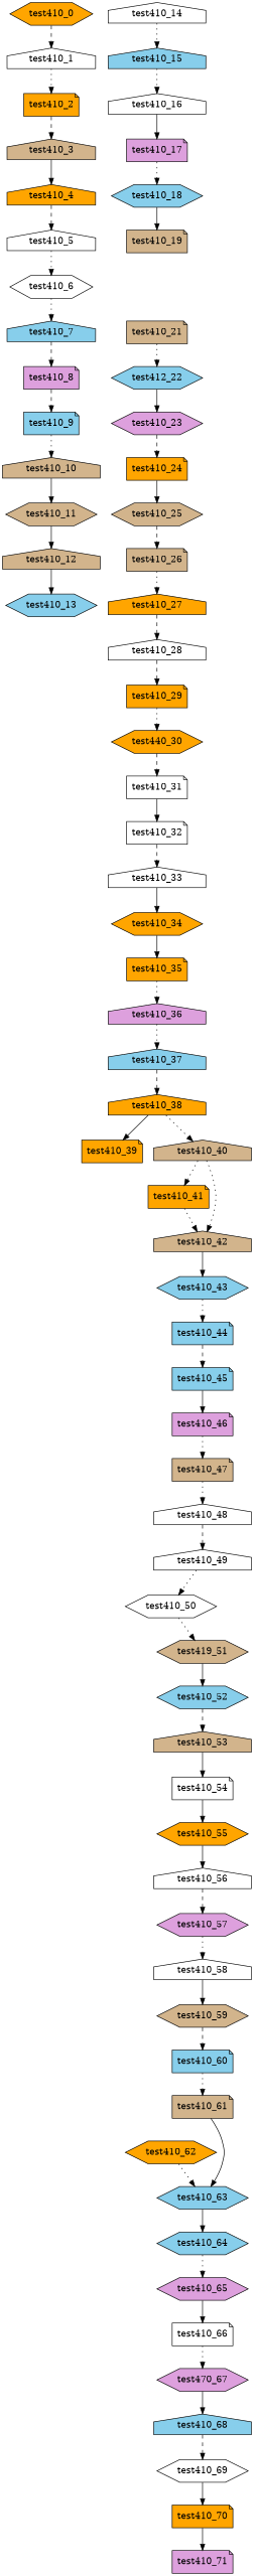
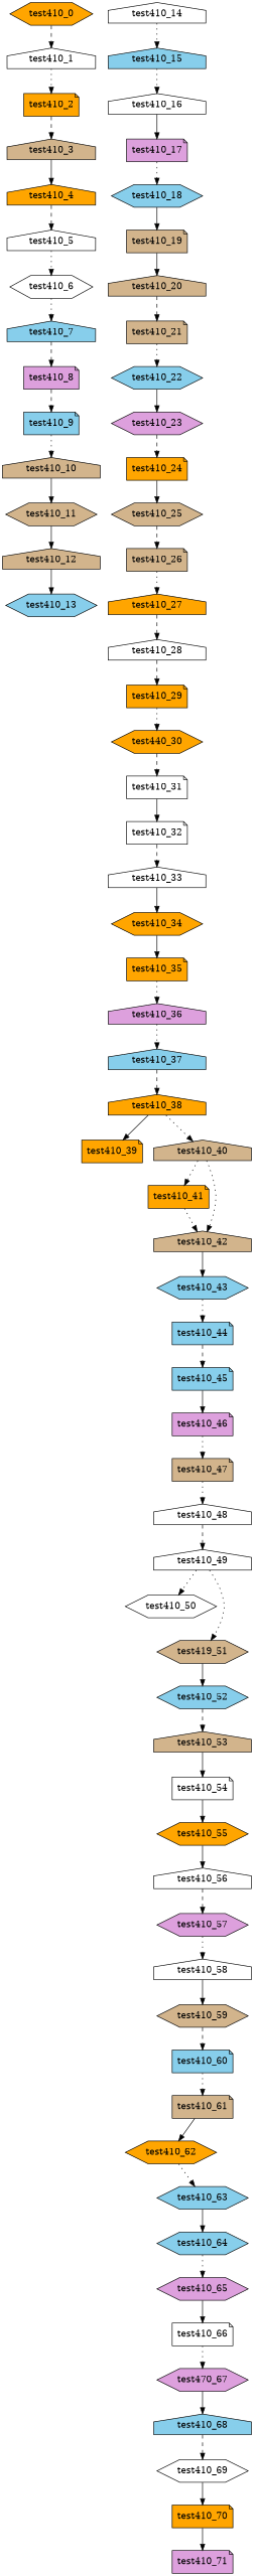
  digraph {
    node [fillcolor=white shape=house style=filled]
    edge [style=dotted]
    test410_0 [fillcolor=orange shape=hexagon]
    test410_1
    test410_2 [fillcolor=orange shape=note]
    test410_3 [fillcolor=tan]
    test410_4 [fillcolor=orange]
    test410_5
    test410_6 [shape=hexagon]
    test410_7 [fillcolor=skyblue]
    test410_8 [fillcolor=plum shape=note]
    test410_9 [fillcolor=skyblue shape=note]
    test410_10 [fillcolor=tan]
    test410_11 [fillcolor=tan shape=hexagon]
    test410_12 [fillcolor=tan]
    test410_13 [fillcolor=skyblue shape=hexagon]
    test410_15 [fillcolor=skyblue]
    test410_14
    test410_16
    test410_17 [fillcolor=plum shape=note]
    test410_18 [fillcolor=skyblue shape=hexagon]
    test410_19 [fillcolor=tan shape=note]
+   test410_20 [fillcolor=tan]
    test410_21 [fillcolor=tan shape=note]
-   test410_22 [fillcolor=skyblue shape=hexagon label=test412_22]
+   test410_22 [fillcolor=skyblue shape=hexagon]
    test410_23 [fillcolor=plum shape=hexagon]
    test410_24 [fillcolor=orange shape=note]
    test410_25 [fillcolor=tan shape=hexagon]
    test410_26 [fillcolor=tan shape=note]
    test410_27 [fillcolor=orange]
    test410_28
    test410_29 [fillcolor=orange shape=note]
    n31 [fillcolor=orange label=test440_30 shape=hexagon]
    test410_31 [shape=note]
    test410_32 [shape=note]
    test410_33
    test410_34 [fillcolor=orange shape=hexagon]
    test410_35 [fillcolor=orange shape=note]
    test410_36 [fillcolor=plum]
    test410_37 [fillcolor=skyblue]
    test410_38 [fillcolor=orange]
    test410_39 [fillcolor=orange shape=note]
    test410_40 [fillcolor=tan]
    test410_41 [fillcolor=orange shape=note]
    test410_42 [fillcolor=tan]
    test410_43 [fillcolor=skyblue shape=hexagon]
    test410_44 [fillcolor=skyblue shape=note]
    test410_45 [fillcolor=skyblue shape=note]
    test410_46 [fillcolor=plum shape=note]
    test410_47 [fillcolor=tan shape=note]
    test410_48
    test410_49
    test410_50 [shape=hexagon]
    n52 [fillcolor=tan label=test419_51 shape=hexagon]
    test410_52 [fillcolor=skyblue shape=hexagon]
    test410_53 [fillcolor=tan]
    test410_54 [shape=note]
    test410_55 [fillcolor=orange shape=hexagon]
    test410_56
    test410_57 [fillcolor=plum shape=hexagon]
    test410_58
    test410_59 [fillcolor=tan shape=hexagon]
    test410_60 [fillcolor=skyblue shape=note]
    test410_61 [fillcolor=tan shape=note]
    test410_62 [fillcolor=orange shape=hexagon]
    test410_63 [fillcolor=skyblue shape=hexagon]
    test410_64 [fillcolor=skyblue shape=hexagon]
    test410_65 [fillcolor=plum shape=hexagon]
    test410_66 [shape=note]
    n68 [fillcolor=plum label=test470_67 shape=hexagon]
    test410_68 [fillcolor=skyblue]
    test410_69 [shape=hexagon]
    test410_70 [fillcolor=orange shape=note]
    test410_71 [fillcolor=plum shape=note]
    test410_0 -> test410_1 [style=dashed]
    test410_1 -> test410_2
    test410_2 -> test410_3 [style=dashed]
    test410_3 -> test410_4 [style=solid]
    test410_4 -> test410_5 [style=dashed]
    test410_5 -> test410_6
    test410_6 -> test410_7
    test410_7 -> test410_8 [style=dashed]
    test410_8 -> test410_9 [style=dashed]
    test410_9 -> test410_10
    test410_10 -> test410_11 [style=solid]
    test410_11 -> test410_12 [style=solid]
    test410_12 -> test410_13 [style=solid]
    test410_15 -> test410_16
    test410_14 -> test410_15
    test410_16 -> test410_17 [style=solid]
    test410_17 -> test410_18
    test410_18 -> test410_19 [style=solid]
+   test410_19 -> test410_20 [style=solid]
+   test410_20 -> test410_21 [style=dashed]
    test410_21 -> test410_22
    test410_22 -> test410_23 [style=solid]
    test410_23 -> test410_24 [style=dashed]
    test410_24 -> test410_25 [style=solid]
    test410_25 -> test410_26 [style=dashed]
    test410_26 -> test410_27
    test410_27 -> test410_28 [style=dashed]
    test410_28 -> test410_29 [style=dashed]
    test410_29 -> n31
    n31 -> test410_31 [style=dashed]
    test410_31 -> test410_32 [style=solid]
    test410_32 -> test410_33 [style=dashed]
    test410_33 -> test410_34 [style=solid]
    test410_34 -> test410_35 [style=solid]
    test410_35 -> test410_36
    test410_36 -> test410_37
    test410_37 -> test410_38 [style=dashed]
    test410_38 -> test410_39 [style=solid]
    test410_38 -> test410_40
    test410_40 -> test410_41
    test410_40 -> test410_42
    test410_41 -> test410_42
    test410_42 -> test410_43 [style=solid]
    test410_43 -> test410_44
    test410_44 -> test410_45 [style=dashed]
    test410_45 -> test410_46 [style=solid]
    test410_46 -> test410_47
    test410_47 -> test410_48
    test410_48 -> test410_49 [style=dashed]
    test410_49 -> test410_50
-   test410_50 -> n52
+   test410_49 -> n52
    n52 -> test410_52 [style=solid]
    test410_52 -> test410_53 [style=dashed]
    test410_53 -> test410_54 [style=solid]
    test410_54 -> test410_55 [style=solid]
    test410_55 -> test410_56 [style=solid]
    test410_56 -> test410_57 [style=dashed]
    test410_57 -> test410_58
    test410_58 -> test410_59 [style=solid]
    test410_59 -> test410_60 [style=dashed]
    test410_60 -> test410_61
-   test410_61 -> test410_63 [style=solid]
+   test410_61 -> test410_62 [style=solid]
    test410_62 -> test410_63
    test410_63 -> test410_64 [style=solid]
    test410_64 -> test410_65
    test410_65 -> test410_66 [style=solid]
    test410_66 -> n68
    n68 -> test410_68 [style=solid]
    test410_68 -> test410_69 [style=dashed]
    test410_69 -> test410_70 [style=solid]
    test410_70 -> test410_71 [style=solid]
  }
